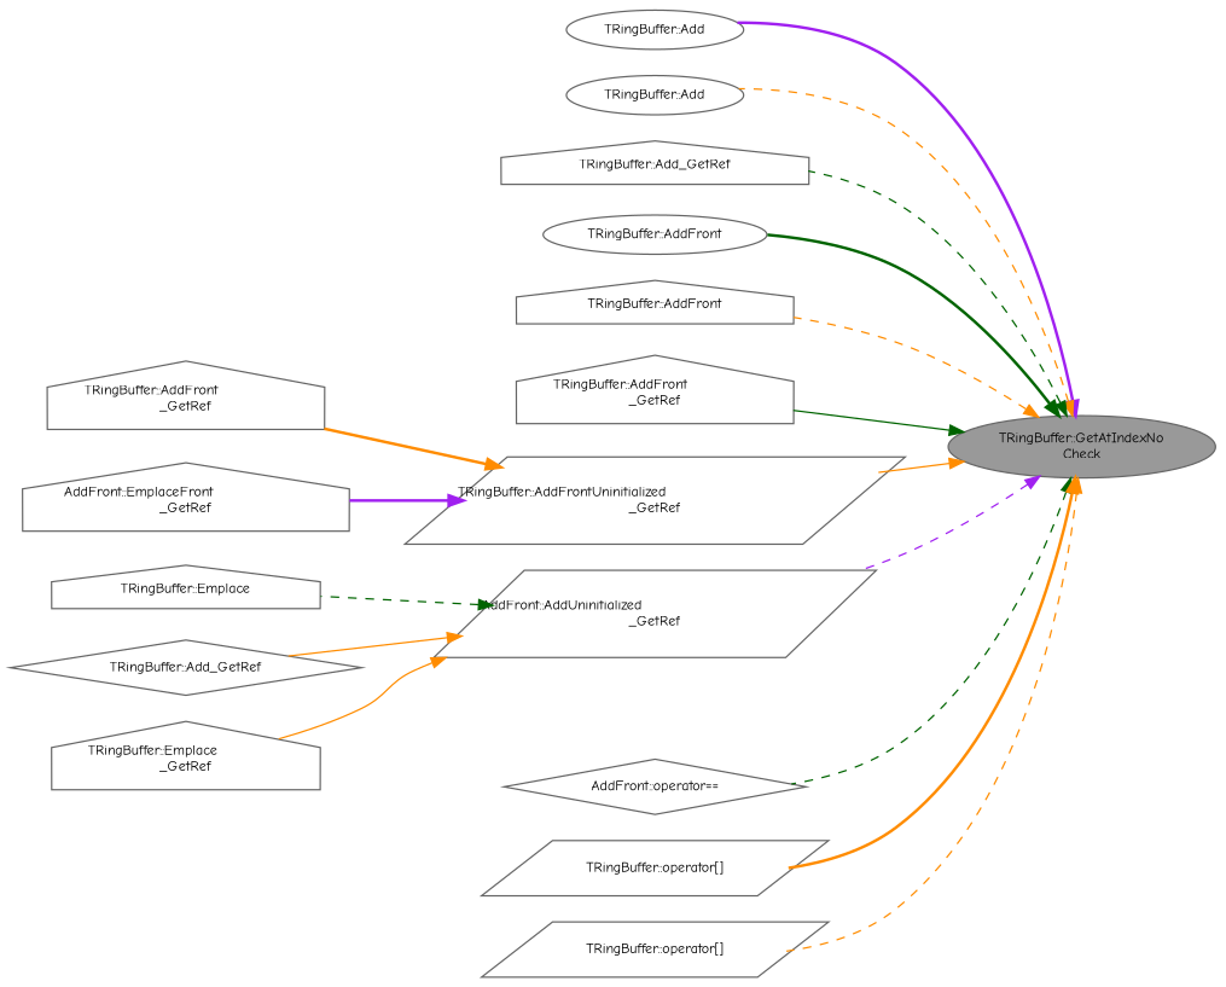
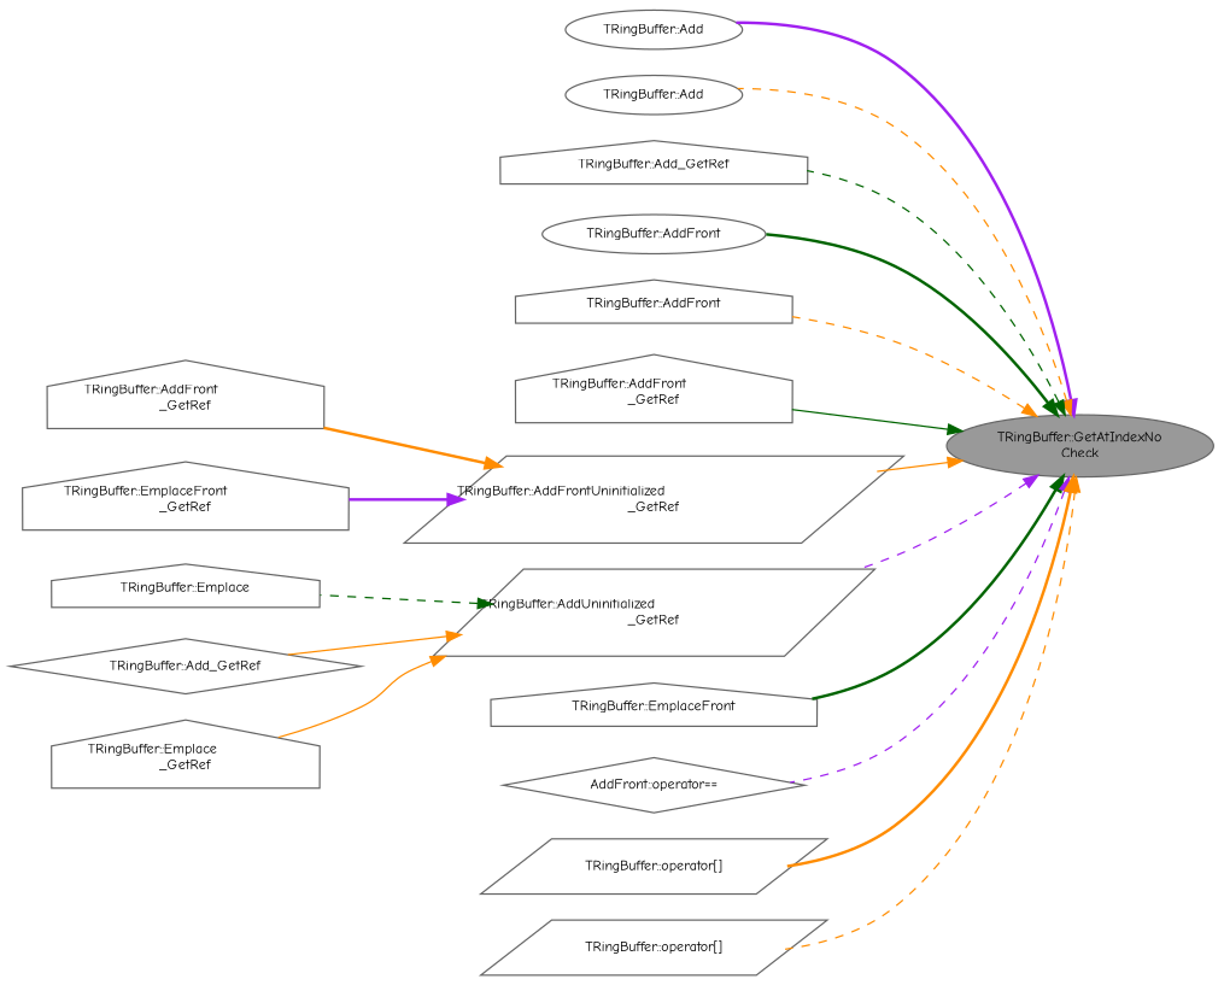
  digraph {
    fontname="Comic Neue"
    rankdir=RL
    node [color=grey40 fillcolor=white fontname="Comic Neue" fontsize=10 shape=house style=filled]
    edge [color=darkorange dir=back fontname="Comic Neue" fontsize=10 labelfontname=Helvetica labelfontsize=10 style=dashed]
    n1 [color=gray40 fillcolor=grey60 fontcolor=black height=0.2 label="TRingBuffer::GetAtIndexNo\lCheck" shape=ellipse width=0.4]
    n2 [height=0.2 label="TRingBuffer::Add" shape=ellipse width=0.4]
    n3 [height=0.2 label="TRingBuffer::Add" shape=ellipse width=0.4]
    n4 [height=0.2 label="TRingBuffer::Add_GetRef" width=0.4]
    n5 [height=0.2 label="TRingBuffer::AddFront" shape=ellipse width=0.4]
    n6 [height=0.2 label="TRingBuffer::AddFront" width=0.4]
    n7 [height=0.2 label="TRingBuffer::AddFront\l_GetRef" width=0.4]
    n8 [height=0.2 label="TRingBuffer::AddFrontUninitialized\l_GetRef" shape=parallelogram width=0.4]
-   n9 [height=0.2 label="AddFront::AddUninitialized\l_GetRef" shape=parallelogram width=0.4]
+   n9 [height=0.2 label="TRingBuffer::AddUninitialized\l_GetRef" shape=parallelogram width=0.4]
+   n10 [height=0.2 label="TRingBuffer::EmplaceFront" width=0.4]
    n11 [height=0.2 label="AddFront::operator==" shape=diamond width=0.4]
    n12 [height=0.2 label="TRingBuffer::operator[]" shape=parallelogram width=0.4]
    n13 [height=0.2 label="TRingBuffer::operator[]" shape=parallelogram width=0.4]
    n14 [height=0.2 label="TRingBuffer::AddFront\l_GetRef" width=0.4]
-   n15 [height=0.2 label="AddFront::EmplaceFront\l_GetRef" width=0.4]
+   n15 [height=0.2 label="TRingBuffer::EmplaceFront\l_GetRef" width=0.4]
    n16 [height=0.2 label="TRingBuffer::Emplace" width=0.4]
    n17 [height=0.2 label="TRingBuffer::Add_GetRef" shape=diamond width=0.4]
    n18 [height=0.2 label="TRingBuffer::Emplace\l_GetRef" width=0.4]
    n1 -> n2 [color=purple style=bold]
    n1 -> n3
    n1 -> n4 [color=darkgreen]
    n1 -> n5 [color=darkgreen style=bold]
    n1 -> n6
    n1 -> n7 [color=darkgreen style=solid]
    n1 -> n8 [style=solid]
    n1 -> n9 [color=purple]
-   n1 -> n11 [color=darkgreen]
+   n1 -> n10 [color=darkgreen style=bold]
+   n1 -> n11 [color=purple]
    n1 -> n12 [style=bold]
    n1 -> n13
    n8 -> n14 [style=bold]
    n8 -> n15 [color=purple style=bold]
    n9 -> n16 [color=darkgreen]
    n9 -> n17 [style=solid]
    n9 -> n18 [style=solid]
  }
